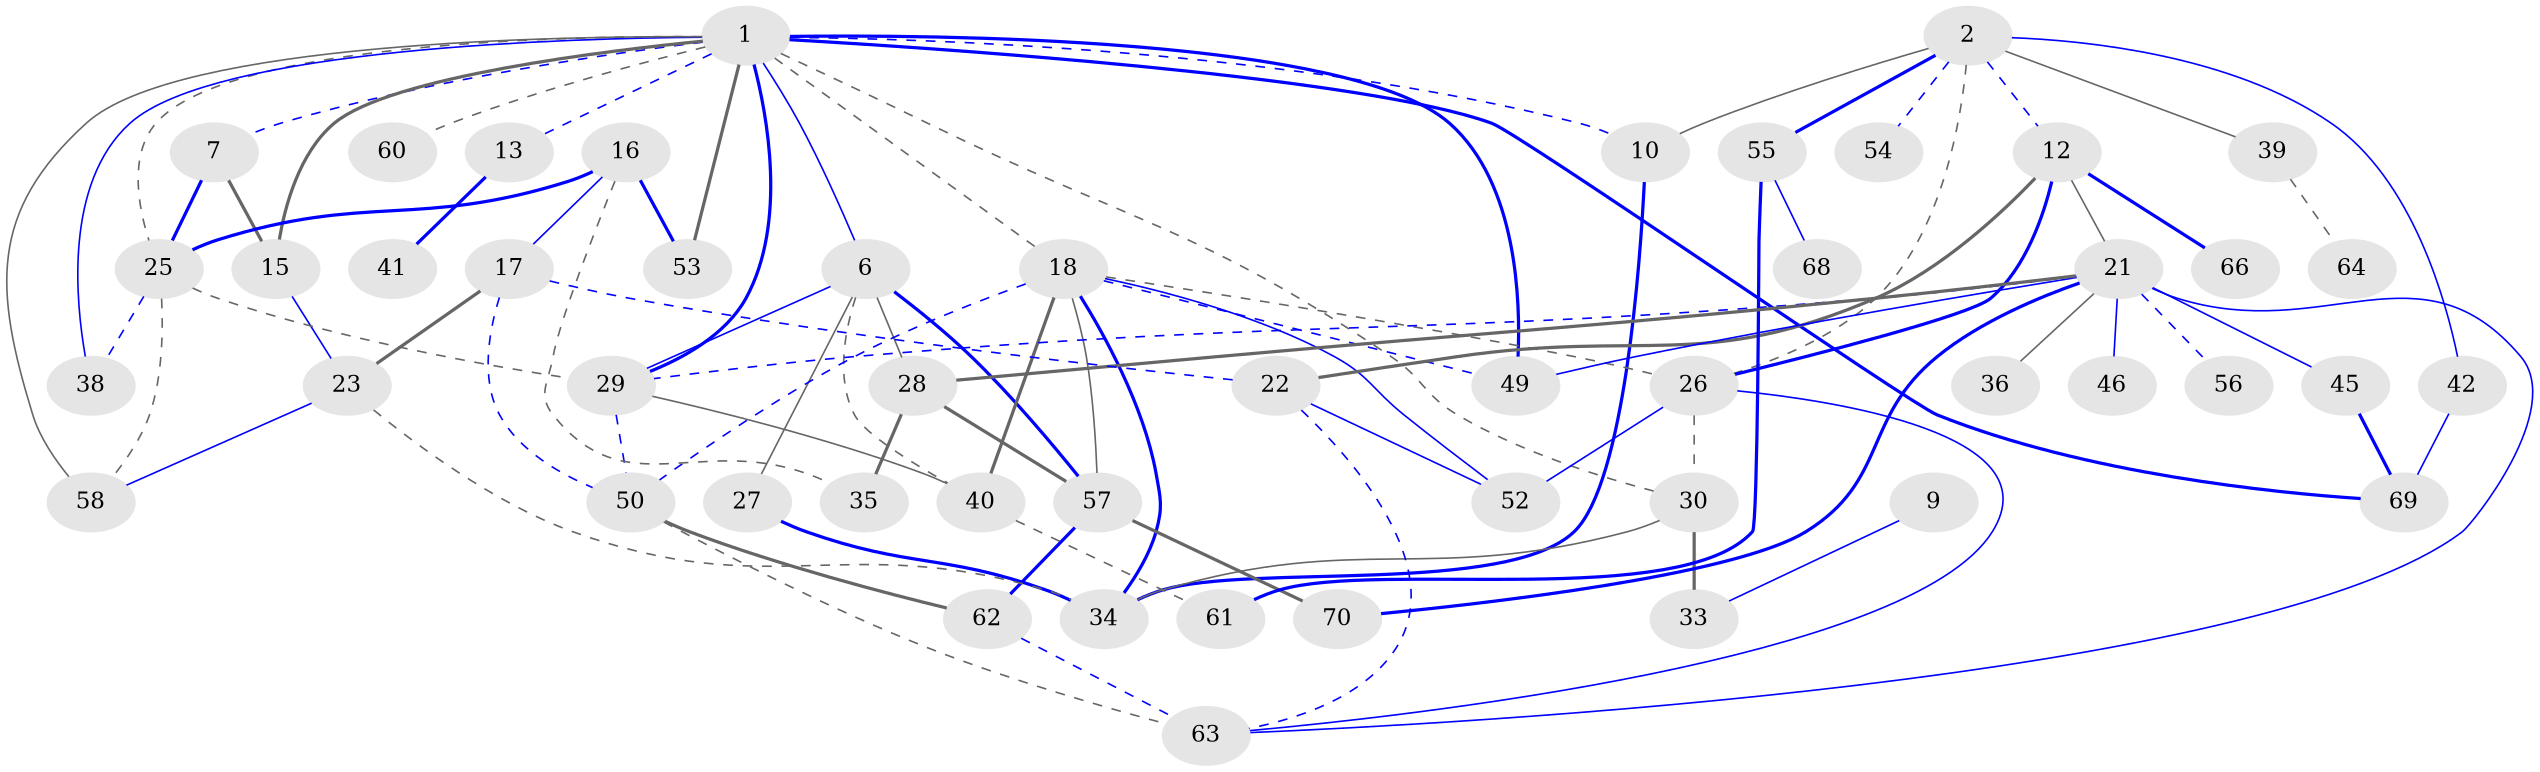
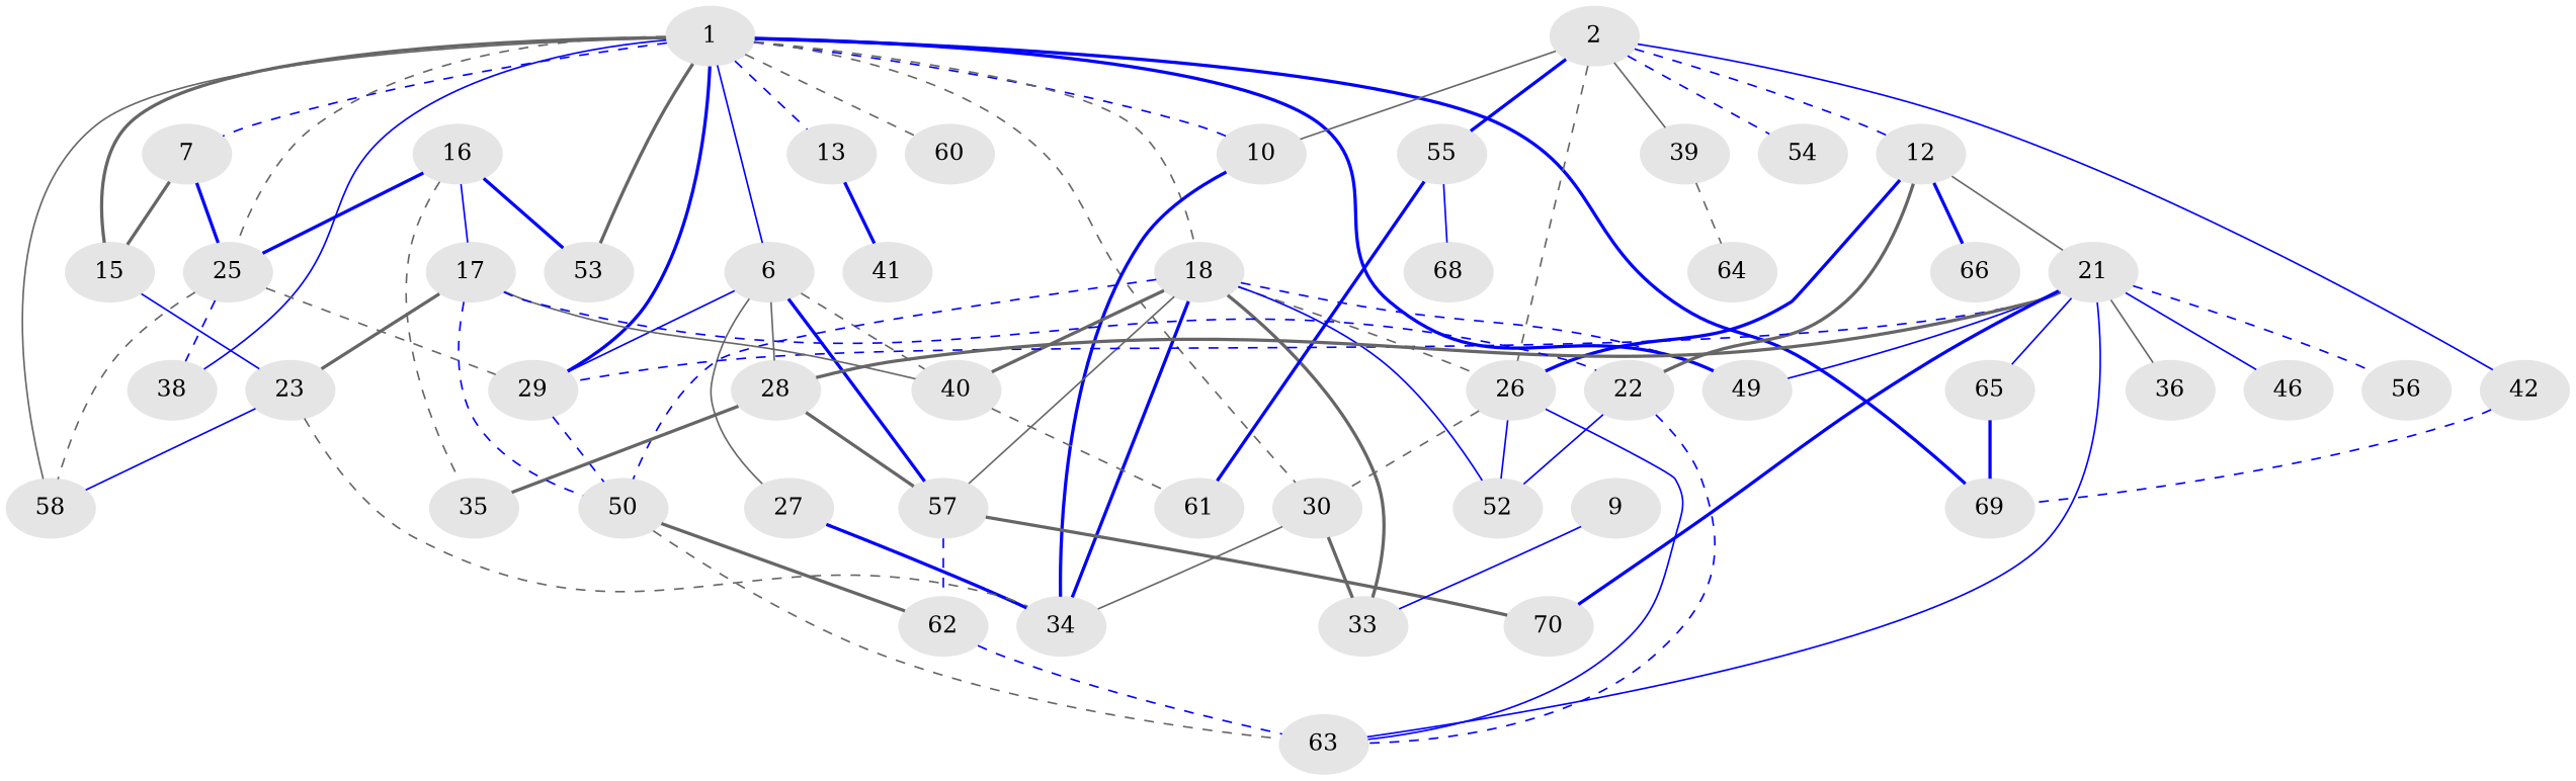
  graph {
    node [color=gray90 style=filled]
    edge [color=blue style=dashed weight=1.0]
    1
    6
    7
    10
    13
    15
    18
    25
    29
    30
    38
    49
    53
    58
    60
    69
    27
    28
    40
    57
    34
    41
    23
    26
    33
    50
    52
    2
    12
    39
    42
    54
    55
    21
    22
    66
    63
    n38 [label=64]
    61
    68
    35
    70
    62
    36
    46
    56
-   65 [label=45]
+   65
    9
    16
    17
    1 -- 6 [style=solid weight=2.0]
    1 -- 7
    1 -- 10
    1 -- 13
    1 -- 15 [color=gray40 style=bold]
    1 -- 18 [color=gray40]
    1 -- 25 [color=gray40]
    1 -- 29 [style=bold weight=2.0]
    1 -- 30 [color=gray40]
    1 -- 38 [style=solid]
    1 -- 49 [style=bold]
    1 -- 53 [color=gray40 style=bold]
    1 -- 58 [color=gray40 style=solid weight=2.0]
    1 -- 60 [color=gray40]
    1 -- 69 [style=bold]
    6 -- 29 [style=solid]
    6 -- 27 [color=gray40 style=solid]
    6 -- 28 [color=gray40 style=solid]
    6 -- 40 [color=gray40]
    6 -- 57 [style=bold]
    7 -- 15 [color=gray40 style=bold]
    7 -- 25 [style=bold]
    10 -- 34 [style=bold]
    13 -- 41 [style=bold]
    15 -- 23 [style=solid]
    18 -- 49
    18 -- 40 [color=gray40 style=bold]
    18 -- 57 [color=gray40 style=solid]
    18 -- 34 [style=bold]
    18 -- 26 [color=gray40]
+   18 -- 33 [color=gray40 style=bold]
    18 -- 50 [weight=3.0]
    18 -- 52 [style=solid]
    25 -- 29 [color=gray40]
    25 -- 38
    25 -- 58 [color=gray40]
    29 -- 50
    30 -- 34 [color=gray40 style=solid]
    30 -- 33 [color=gray40 style=bold weight=2.0]
    27 -- 34 [style=bold]
    28 -- 57 [color=gray40 style=bold]
    28 -- 35 [color=gray40 style=bold]
    40 -- 61 [color=gray40]
    57 -- 70 [color=gray40 style=bold]
-   57 -- 62 [style=bold]
+   57 -- 62
    23 -- 58 [style=solid]
    23 -- 34 [color=gray40]
    26 -- 30 [color=gray40]
    26 -- 52 [style=solid weight=2.0]
    26 -- 63 [style=solid]
    50 -- 63 [color=gray40]
    50 -- 62 [color=gray40 style=bold]
    2 -- 10 [color=gray40 style=solid]
    2 -- 26 [color=gray40 weight=2.0]
    2 -- 12
    2 -- 39 [color=gray40 style=solid]
    2 -- 42 [style=solid]
    2 -- 54
    2 -- 55 [style=bold weight=2.0]
    12 -- 26 [style=bold]
    12 -- 21 [color=gray40 style=solid]
    12 -- 22 [color=gray40 style=bold]
    12 -- 66 [style=bold]
    39 -- n38 [color=gray40]
-   42 -- 69 [style=solid weight=2.0]
+   42 -- 69 [weight=2.0]
    55 -- 61 [style=bold]
    55 -- 68 [style=solid]
    21 -- 29
    21 -- 49 [style=solid]
    21 -- 28 [color=gray40 style=bold]
    21 -- 63 [style=solid]
    21 -- 70 [style=bold]
    21 -- 36 [color=gray40 style=solid]
    21 -- 46 [style=solid]
    21 -- 56
    21 -- 65 [style=solid]
    22 -- 52 [style=solid]
    22 -- 63
    62 -- 63 [weight=2.0]
    65 -- 69 [style=bold]
    9 -- 33 [style=solid]
    16 -- 25 [style=bold]
    16 -- 53 [style=bold]
    16 -- 35 [color=gray40]
    16 -- 17 [style=solid]
-   29 -- 40 [color=gray40 style=solid]
+   17 -- 40 [color=gray40 style=solid]
    17 -- 23 [color=gray40 style=bold]
    17 -- 50
    17 -- 22
  }
